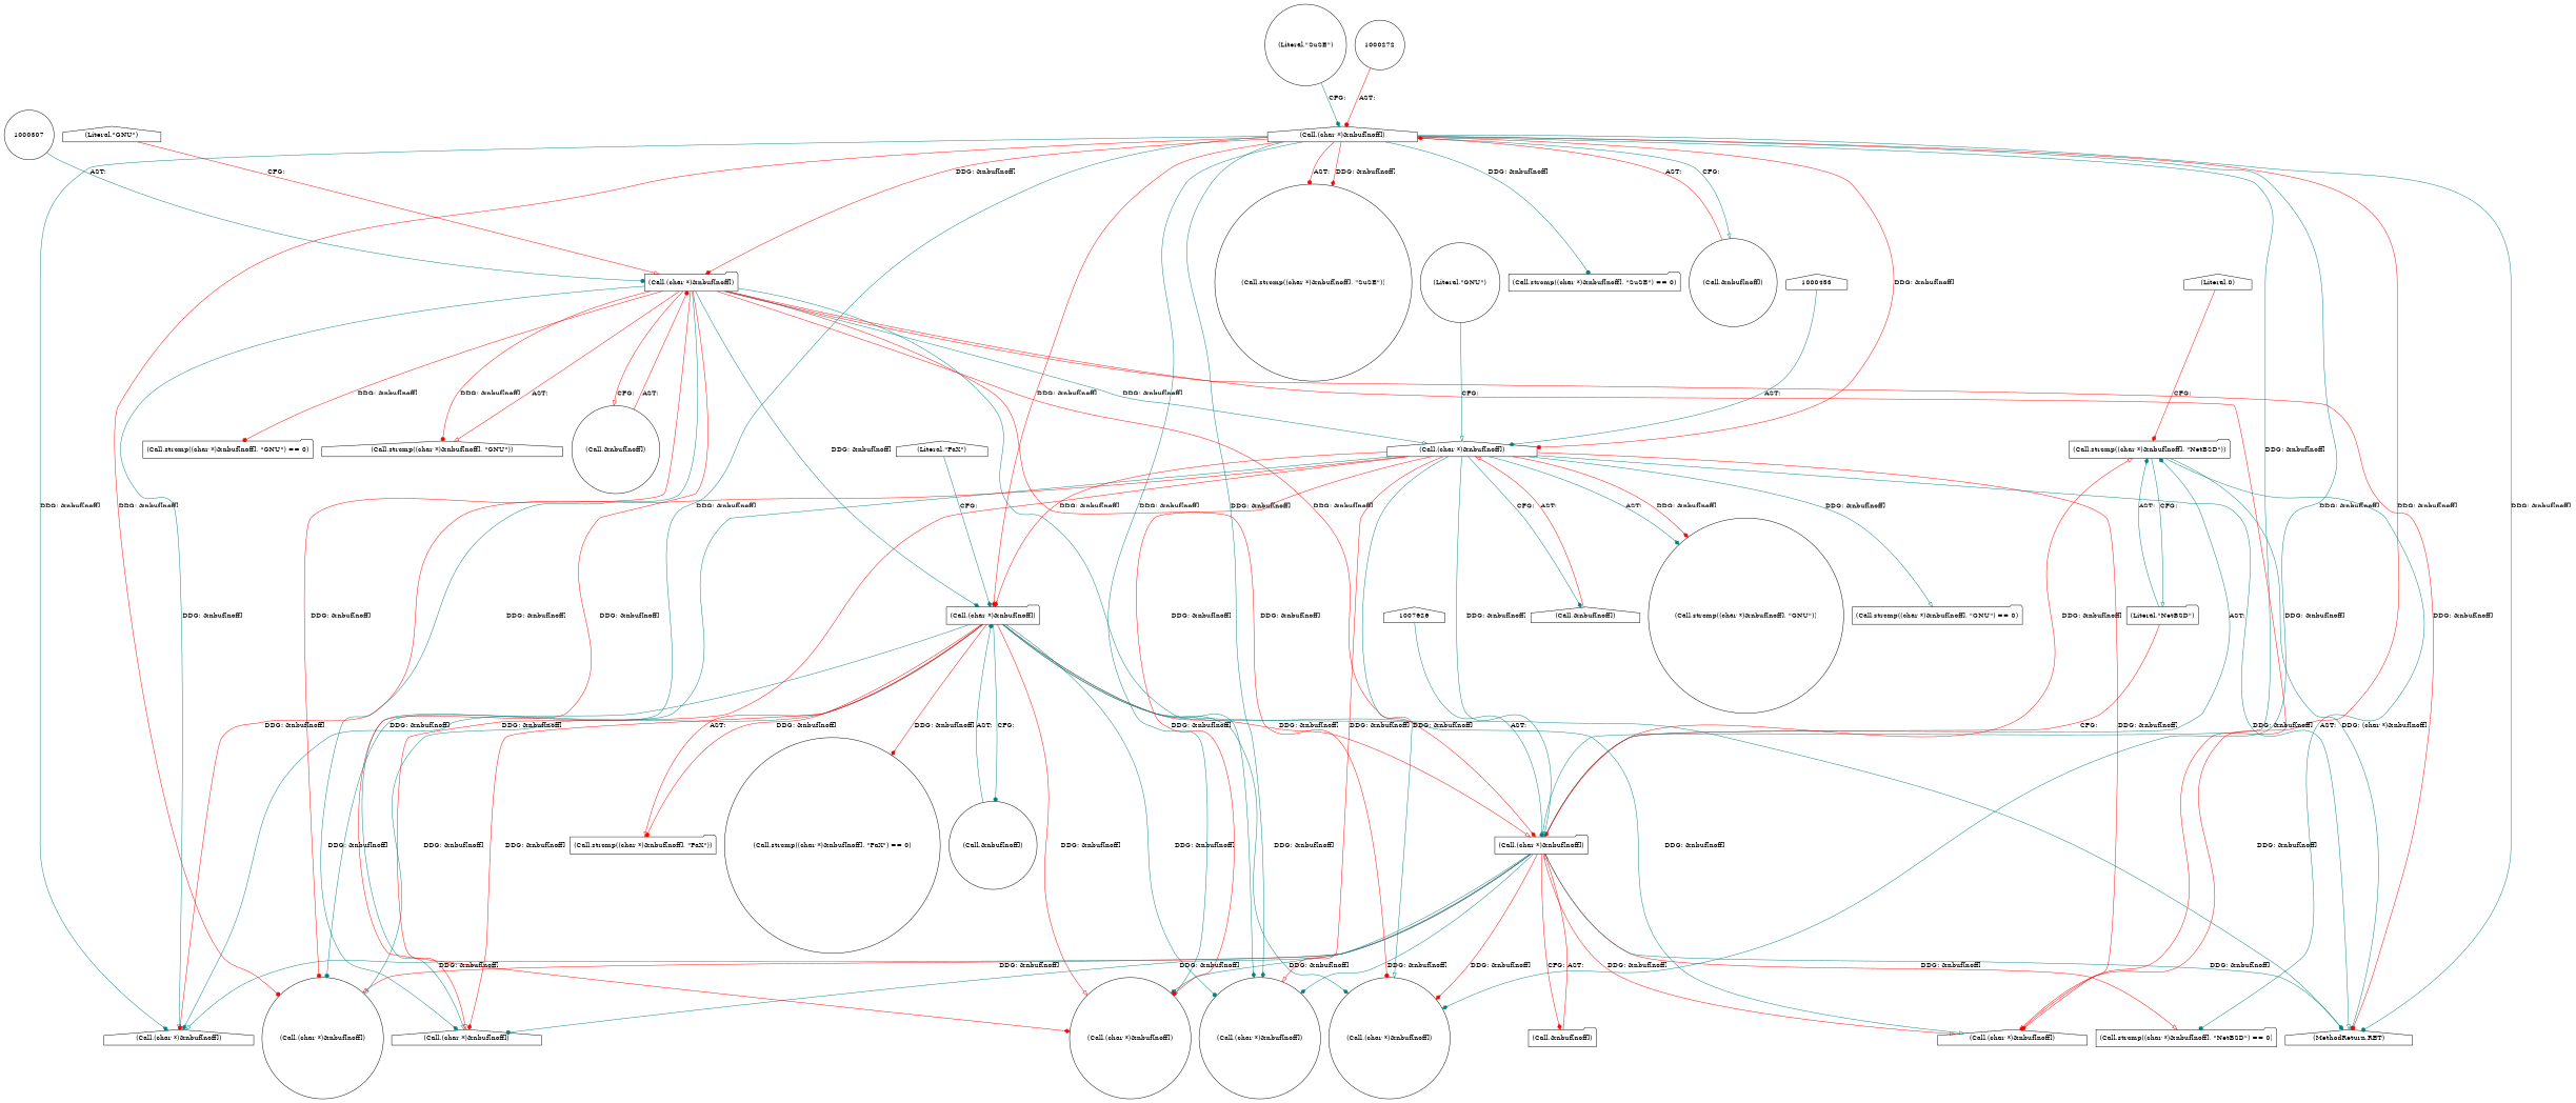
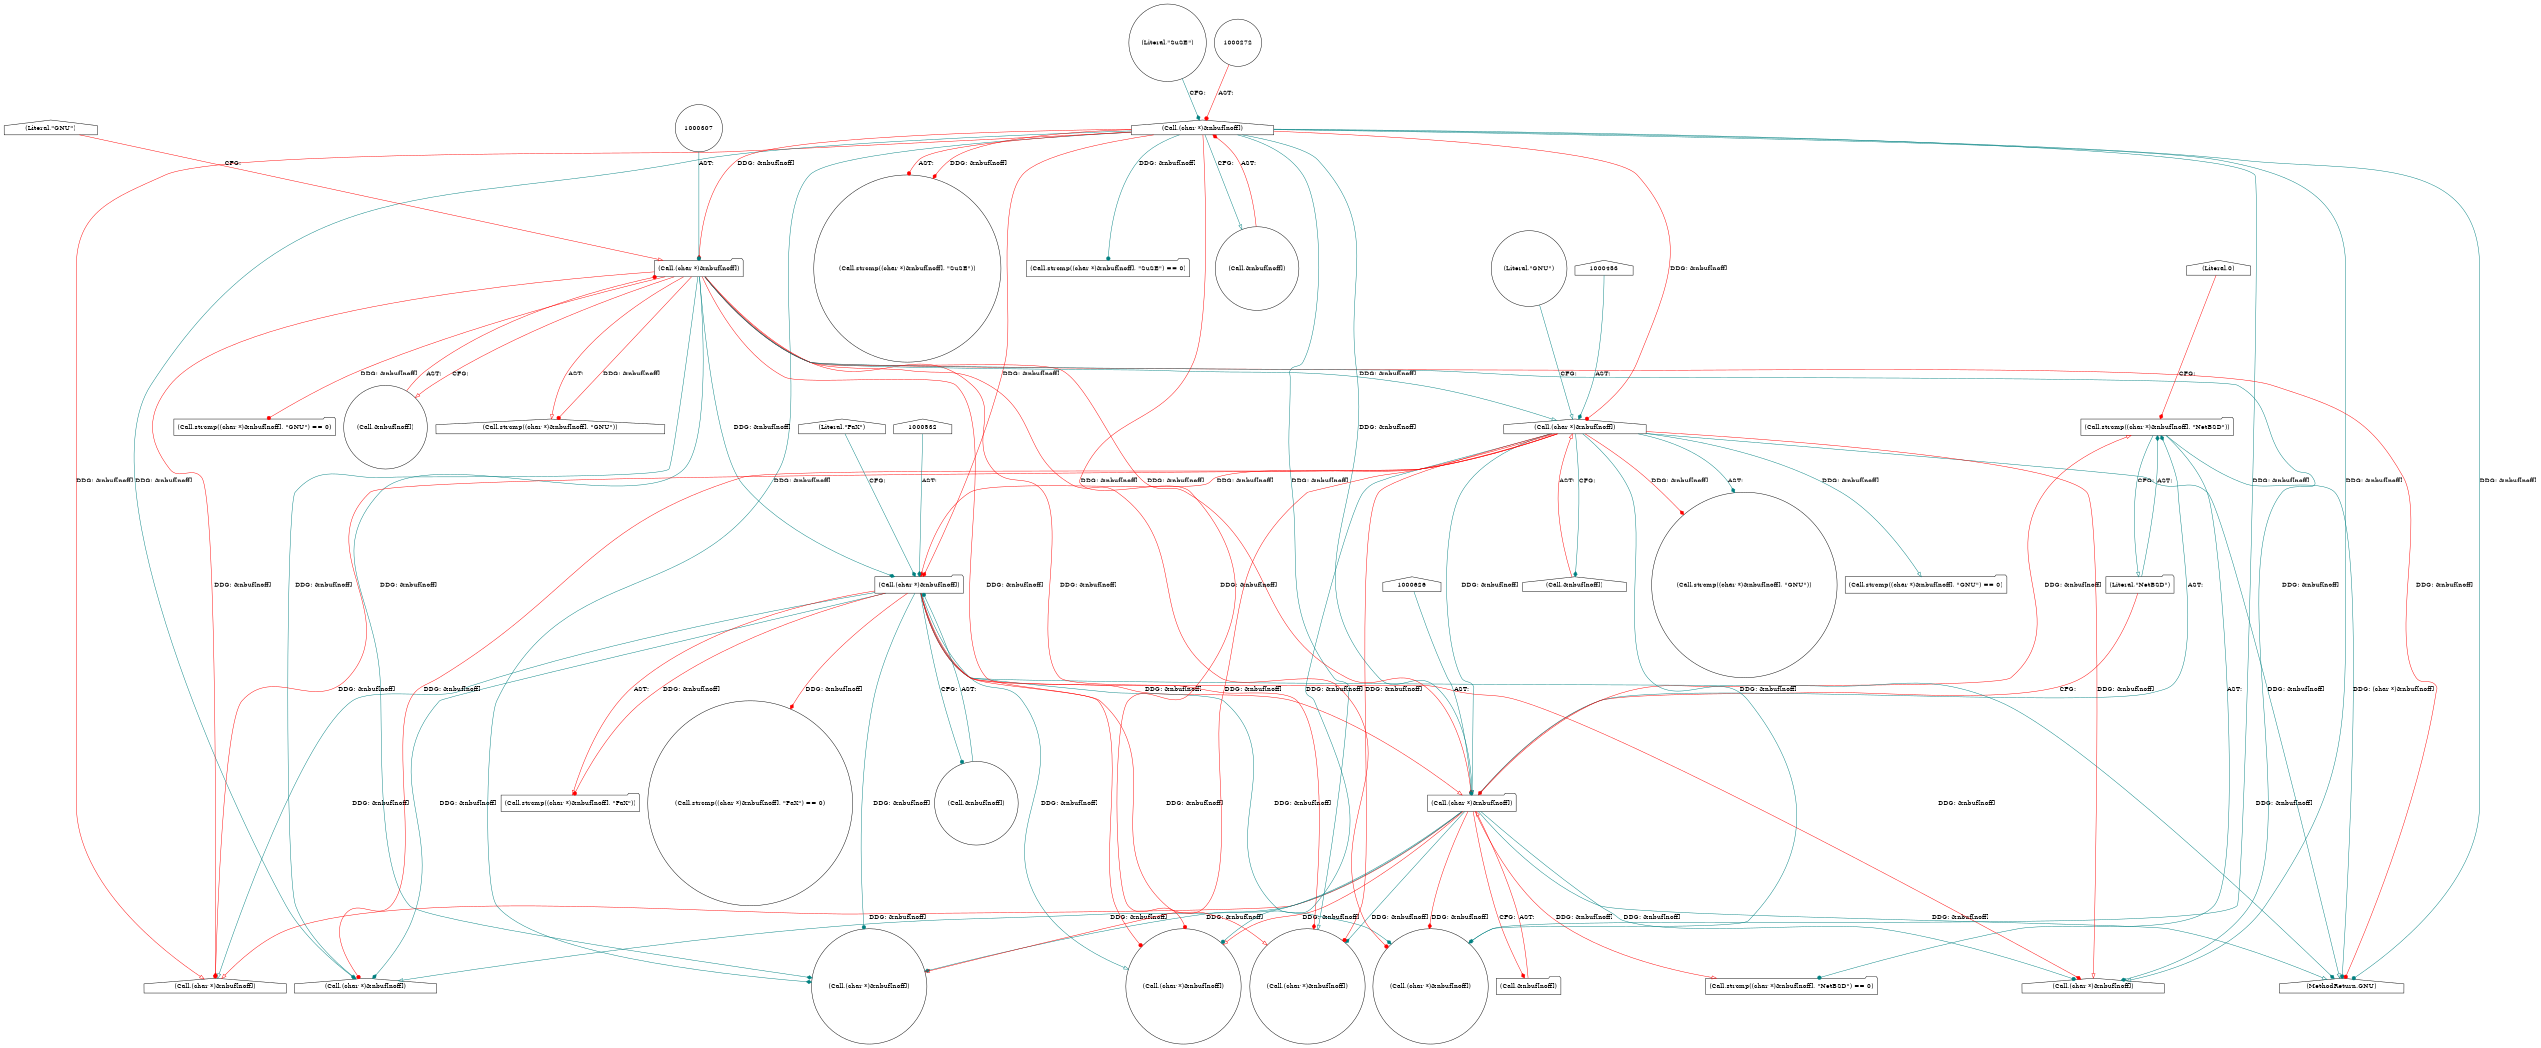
  digraph {
    node [shape=house]
    edge [arrowhead=diamond color=teal]
    n1 [label="(Call,strcmp((char *)&nbuf[noff], \"NetBSD\"))" shape=folder]
    n2 [label="(Literal,\"NetBSD\")" shape=folder]
    n3 [label="(Call,strcmp((char *)&nbuf[noff], \"NetBSD\") == 0)" shape=folder]
-   n4 [label="(MethodReturn,RET)"]
+   n4 [label="(MethodReturn,GNU)"]
    n5 [label="(Call,(char *)&nbuf[noff])" shape=folder]
    n6 [label="(Call,(char *)&nbuf[noff])"]
    n7 [label="(Call,(char *)&nbuf[noff])" shape=circle]
    n8 [label="(Call,&nbuf[noff])" shape=folder]
    n9 [label="(Call,(char *)&nbuf[noff])"]
    n10 [label="(Call,(char *)&nbuf[noff])" shape=circle]
    n11 [label="(Call,(char *)&nbuf[noff])"]
    n12 [label="(Call,(char *)&nbuf[noff])" shape=circle]
    n13 [label="(Call,(char *)&nbuf[noff])" shape=circle]
    n14 [label="(Call,(char *)&nbuf[noff])" shape=folder]
    n15 [label="(Call,&nbuf[noff])" shape=circle]
    n16 [label="(Call,strcmp((char *)&nbuf[noff], \"PaX\"))" shape=folder]
    n17 [label="(Call,strcmp((char *)&nbuf[noff], \"PaX\") == 0)" shape=circle]
    n18 [label="(Call,(char *)&nbuf[noff])"]
    n19 [label="(Call,(char *)&nbuf[noff])" shape=folder]
    n20 [label="(Call,(char *)&nbuf[noff])"]
    n21 [label="(Call,strcmp((char *)&nbuf[noff], \"SuSE\"))" shape=circle]
    n22 [label="(Call,strcmp((char *)&nbuf[noff], \"SuSE\") == 0)" shape=folder]
    n23 [label="(Call,&nbuf[noff])" shape=circle]
    n24 [label="(Call,strcmp((char *)&nbuf[noff], \"GNU\") == 0)" shape=folder]
    n25 [label="(Call,strcmp((char *)&nbuf[noff], \"GNU\"))"]
    n26 [label="(Call,&nbuf[noff])" shape=circle]
    n27 [label="(Call,&nbuf[noff])"]
    n28 [label="(Call,strcmp((char *)&nbuf[noff], \"GNU\"))" shape=circle]
    n29 [label="(Call,strcmp((char *)&nbuf[noff], \"GNU\") == 0)" shape=folder]
    n30 [label="(Literal,\"SuSE\")" shape=circle]
    n31 [label="(Literal,\"PaX\")"]
    n32 [label="(Literal,\"GNU\")"]
    n33 [label="(Literal,0)"]
    n34 [label="(Literal,\"GNU\")" shape=circle]
-   1000626 [label=1007626]
+   1000626
+   1000532
    1000272 [shape=circle]
    1000307 [shape=circle]
    1000453
    n1 -> n2 [arrowhead=onormal label="CFG: "]
    n1 -> n3 [arrowhead=dot label="AST: "]
    n1 -> n4 [arrowhead=dot label="DDG: (char *)&nbuf[noff]"]
    n2 -> n1 [label="AST: "]
    n2 -> n5 [color=red label="CFG: "]
    n5 -> n1 [label="AST: "]
    n5 -> n1 [arrowhead=onormal color=red label="DDG: &nbuf[noff]"]
    n5 -> n3 [arrowhead=onormal color=red label="DDG: &nbuf[noff]"]
    n5 -> n4 [arrowhead=onormal label="DDG: &nbuf[noff]"]
    n5 -> n6 [arrowhead=onormal color=red label="DDG: &nbuf[noff]"]
    n5 -> n7 [arrowhead=onormal color=red label="DDG: &nbuf[noff]"]
    n5 -> n8 [color=red label="CFG: "]
    n5 -> n9 [arrowhead=onormal label="DDG: &nbuf[noff]"]
    n5 -> n10 [color=red label="DDG: &nbuf[noff]"]
    n5 -> n11 [arrowhead=dot label="DDG: &nbuf[noff]"]
    n5 -> n12 [label="DDG: &nbuf[noff]"]
    n5 -> n13 [label="DDG: &nbuf[noff]"]
    n8 -> n5 [arrowhead=onormal color=red label="AST: "]
    n14 -> n4 [label="DDG: &nbuf[noff]"]
    n14 -> n5 [arrowhead=onormal color=red label="DDG: &nbuf[noff]"]
    n14 -> n6 [arrowhead=onormal label="DDG: &nbuf[noff]"]
    n14 -> n7 [arrowhead=onormal label="DDG: &nbuf[noff]"]
    n14 -> n9 [label="DDG: &nbuf[noff]"]
    n14 -> n10 [label="DDG: &nbuf[noff]"]
    n14 -> n11 [color=red label="DDG: &nbuf[noff]"]
    n14 -> n12 [arrowhead=onormal color=red label="DDG: &nbuf[noff]"]
    n14 -> n13 [arrowhead=dot label="DDG: &nbuf[noff]"]
    n14 -> n15 [arrowhead=dot label="CFG: "]
    n14 -> n16 [arrowhead=onormal color=red label="AST: "]
    n14 -> n16 [arrowhead=dot color=red label="DDG: &nbuf[noff]"]
    n14 -> n17 [color=red label="DDG: &nbuf[noff]"]
    n15 -> n14 [arrowhead=dot label="AST: "]
    n18 -> n4 [arrowhead=dot label="DDG: &nbuf[noff]"]
    n18 -> n5 [arrowhead=onormal label="DDG: &nbuf[noff]"]
    n18 -> n6 [arrowhead=onormal color=red label="DDG: &nbuf[noff]"]
    n18 -> n7 [arrowhead=dot color=red label="DDG: &nbuf[noff]"]
    n18 -> n9 [label="DDG: &nbuf[noff]"]
    n18 -> n10 [label="DDG: &nbuf[noff]"]
    n18 -> n11 [arrowhead=onormal label="DDG: &nbuf[noff]"]
    n18 -> n12 [arrowhead=onormal label="DDG: &nbuf[noff]"]
    n18 -> n13 [label="DDG: &nbuf[noff]"]
    n18 -> n14 [color=red label="DDG: &nbuf[noff]"]
    n18 -> n19 [color=red label="DDG: &nbuf[noff]"]
    n18 -> n20 [arrowhead=dot color=red label="DDG: &nbuf[noff]"]
    n18 -> n21 [arrowhead=dot color=red label="AST: "]
    n18 -> n21 [color=red label="DDG: &nbuf[noff]"]
    n18 -> n22 [arrowhead=dot label="DDG: &nbuf[noff]"]
    n18 -> n23 [arrowhead=onormal label="CFG: "]
    n19 -> n4 [arrowhead=dot color=red label="DDG: &nbuf[noff]"]
    n19 -> n5 [color=red label="DDG: &nbuf[noff]"]
    n19 -> n6 [arrowhead=dot color=red label="DDG: &nbuf[noff]"]
    n19 -> n7 [arrowhead=dot color=red label="DDG: &nbuf[noff]"]
    n19 -> n9 [arrowhead=onormal label="DDG: &nbuf[noff]"]
    n19 -> n10 [arrowhead=dot color=red label="DDG: &nbuf[noff]"]
    n19 -> n11 [label="DDG: &nbuf[noff]"]
    n19 -> n12 [color=red label="DDG: &nbuf[noff]"]
    n19 -> n13 [label="DDG: &nbuf[noff]"]
    n19 -> n14 [label="DDG: &nbuf[noff]"]
    n19 -> n20 [arrowhead=onormal label="DDG: &nbuf[noff]"]
    n19 -> n24 [arrowhead=dot color=red label="DDG: &nbuf[noff]"]
    n19 -> n25 [arrowhead=onormal color=red label="AST: "]
    n19 -> n25 [arrowhead=dot color=red label="DDG: &nbuf[noff]"]
    n19 -> n26 [arrowhead=onormal color=red label="CFG: "]
    n20 -> n4 [arrowhead=onormal label="DDG: &nbuf[noff]"]
    n20 -> n5 [arrowhead=onormal label="DDG: &nbuf[noff]"]
    n20 -> n6 [color=red label="DDG: &nbuf[noff]"]
    n20 -> n7 [arrowhead=dot label="DDG: &nbuf[noff]"]
    n20 -> n9 [arrowhead=dot color=red label="DDG: &nbuf[noff]"]
    n20 -> n10 [arrowhead=onormal label="DDG: &nbuf[noff]"]
    n20 -> n11 [arrowhead=onormal color=red label="DDG: &nbuf[noff]"]
    n20 -> n12 [arrowhead=dot color=red label="DDG: &nbuf[noff]"]
    n20 -> n13 [arrowhead=onormal color=red label="DDG: &nbuf[noff]"]
    n20 -> n14 [color=red label="DDG: &nbuf[noff]"]
    n20 -> n27 [label="CFG: "]
    n20 -> n28 [label="AST: "]
    n20 -> n28 [color=red label="DDG: &nbuf[noff]"]
    n20 -> n29 [arrowhead=onormal label="DDG: &nbuf[noff]"]
    n23 -> n18 [color=red label="AST: "]
    n26 -> n19 [arrowhead=dot color=red label="AST: "]
    n27 -> n20 [arrowhead=onormal color=red label="AST: "]
    n30 -> n18 [label="CFG: "]
    n31 -> n14 [label="CFG: "]
    n32 -> n19 [arrowhead=onormal color=red label="CFG: "]
    n33 -> n1 [color=red label="CFG: "]
    n34 -> n20 [arrowhead=onormal label="CFG: "]
    1000626 -> n5 [arrowhead=dot label="AST: "]
+   1000532 -> n14 [label="AST: "]
    1000272 -> n18 [arrowhead=dot color=red label="AST: "]
    1000307 -> n19 [arrowhead=dot label="AST: "]
    1000453 -> n20 [label="AST: "]
  }
